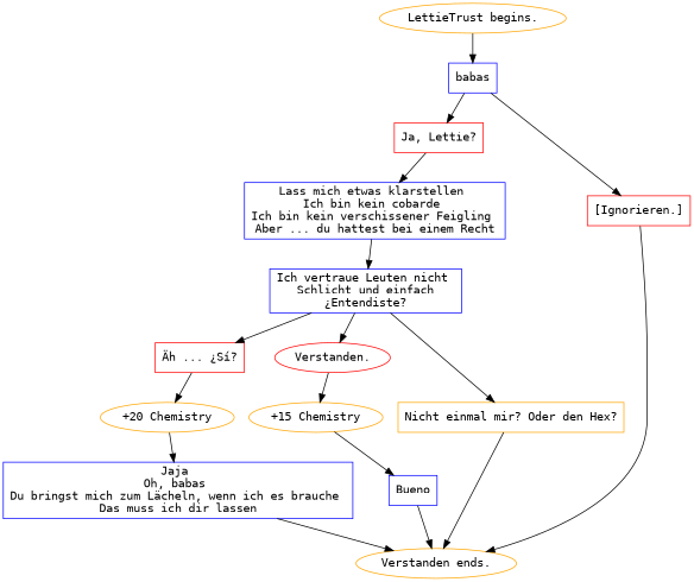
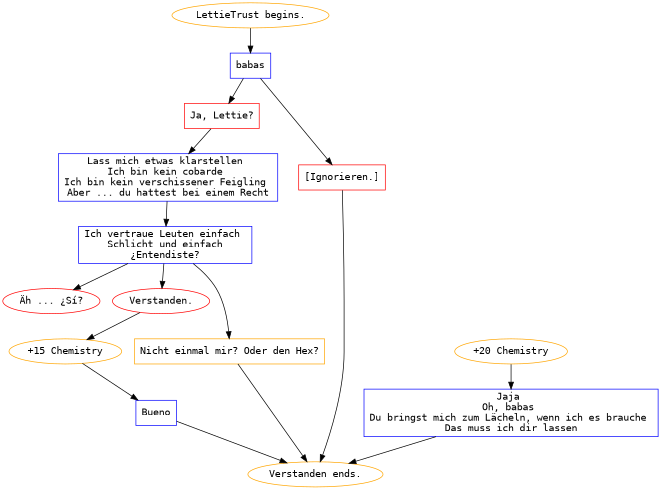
  digraph {
    fontname="DejaVu Sans Mono"
    node [color=orange fontname="DejaVu Sans Mono" shape=box]
    edge [fontname="DejaVu Sans Mono"]
    "LettieTrust begins." [shape=""]
    n2 [color=blue label=babas]
    n3 [color=red label="Ja, Lettie?"]
    n4 [color=red label="[Ignorieren.]"]
    n5 [color=blue label="Lass mich etwas klarstellen \nIch bin kein cobarde \nIch bin kein verschissener Feigling \nAber ... du hattest bei einem Recht"]
    n6 [label="Verstanden ends." shape=""]
-   n7 [color=blue label="Ich vertraue Leuten nicht \nSchlicht und einfach\n¿Entendiste?"]
-   n8 [color=red label="Äh ... ¿Sí?"]
+   n7 [color=blue label="Ich vertraue Leuten einfach \nSchlicht und einfach\n¿Entendiste?"]
+   n8 [color=red label="Äh ... ¿Sí?" shape=ellipse]
    n9 [color=red label="Verstanden." shape=ellipse]
    n10 [label="Nicht einmal mir? Oder den Hex?"]
    n11 [label="+20 Chemistry" shape=""]
    n12 [label="+15 Chemistry" shape=""]
    n13 [color=blue label="Jaja \nOh, babas \nDu bringst mich zum Lächeln, wenn ich es brauche \nDas muss ich dir lassen"]
    n14 [color=blue label=Bueno]
    "LettieTrust begins." -> n2
    n2 -> n3
    n2 -> n4
    n3 -> n5
    n4 -> n6
    n5 -> n7
    n7 -> n8
    n7 -> n9
    n7 -> n10
-   n8 -> n11
    n9 -> n12
    n10 -> n6
    n11 -> n13
    n12 -> n14
    n13 -> n6
    n14 -> n6
  }
